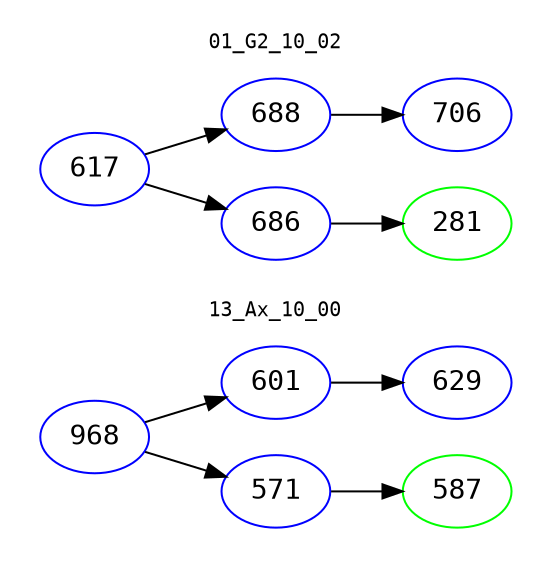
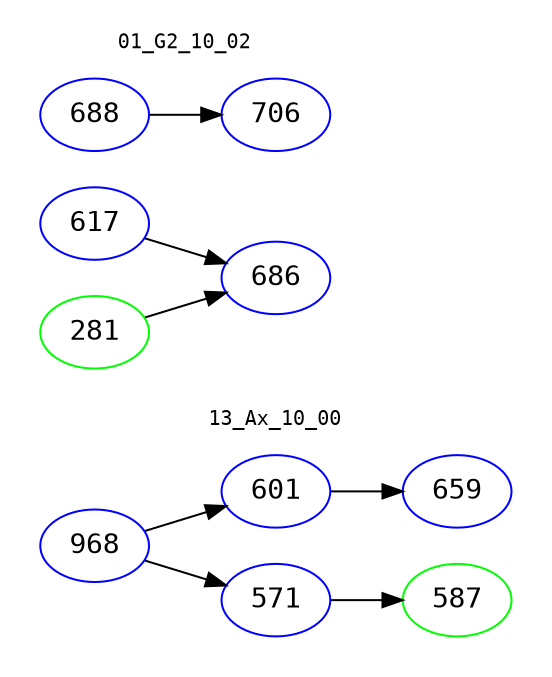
  digraph {
    fontname="DejaVu Sans Mono"
    rankdir=LR
    node [color=blue fontname="DejaVu Sans Mono"]
    edge [color=black fontname="DejaVu Sans Mono"]
    n1 [label=968]
    n2 [label=571]
    n3 [label=601]
    n4 [color=green label=587]
-   n5 [label=629]
+   n5 [label=659]
    n6 [label=617]
    n7 [label=686]
    n8 [label=688]
    n9 [color=green label=281]
    n10 [label=706]
    subgraph cluster_1 {
      color=white
      fontsize=10
      label="13_Ax_10_00"
      n1
      n2
      n3
      n4
      n5
    }
    subgraph cluster_2 {
      color=white
      fontsize=10
      label="01_G2_10_02"
      n6
      n7
      n8
      n9
      n10
    }
    n1 -> n2
    n1 -> n3
    n2 -> n4
    n3 -> n5
    n6 -> n7
-   n6 -> n8
-   n7 -> n9
+   n9 -> n7
    n8 -> n10
  }
